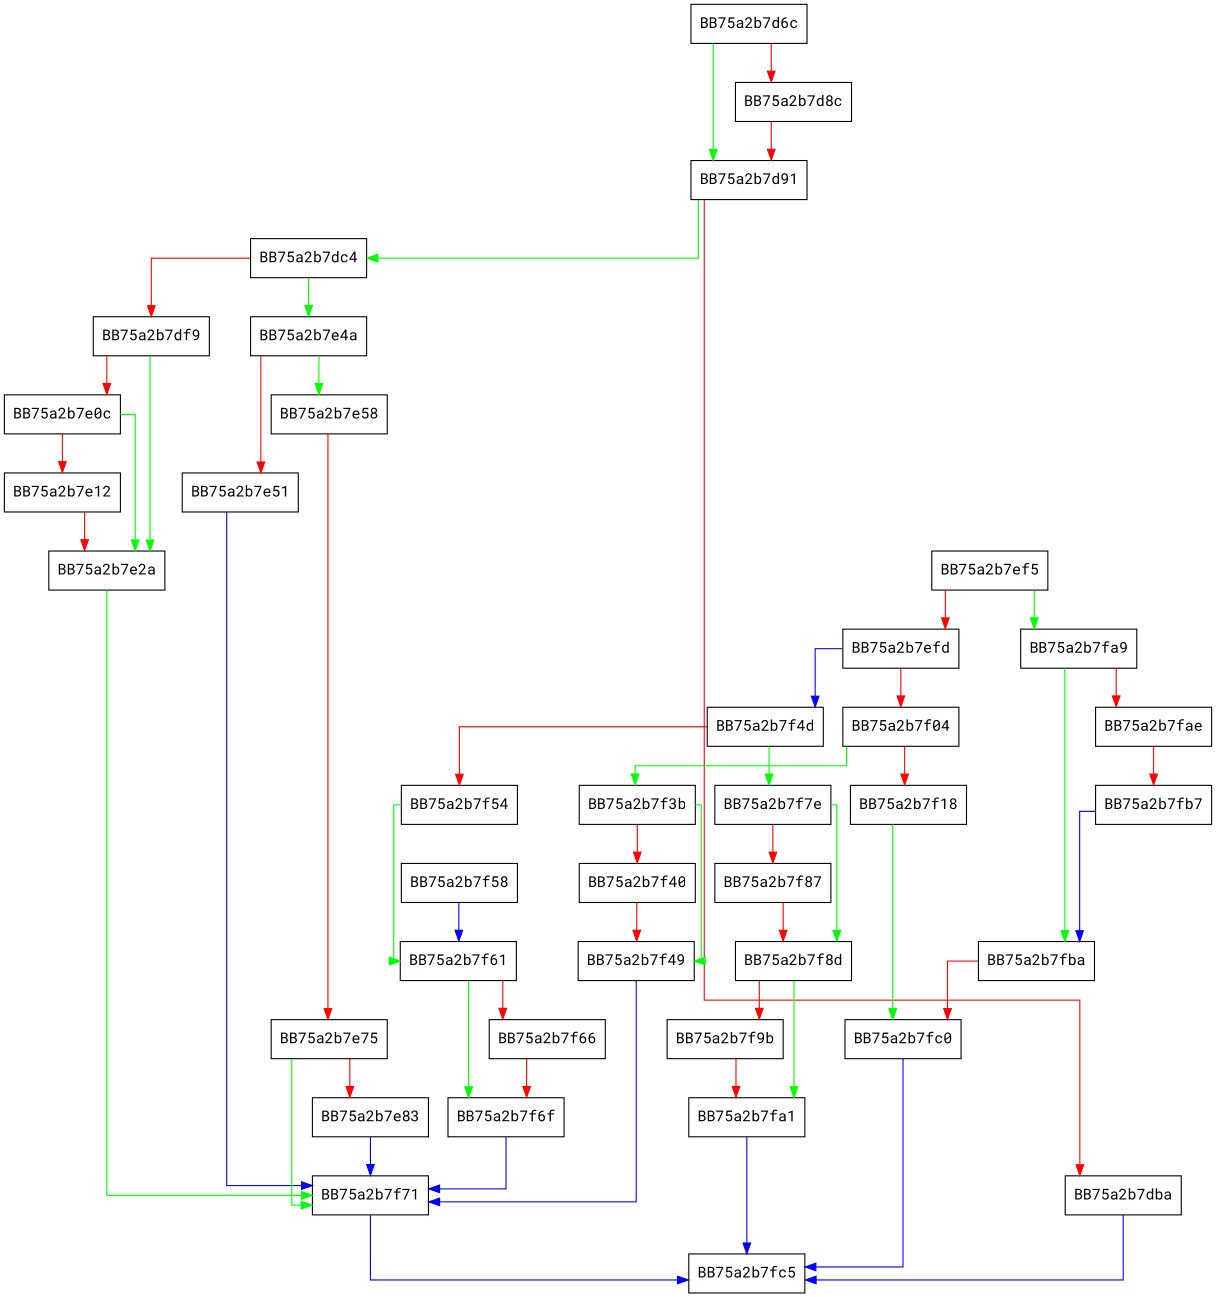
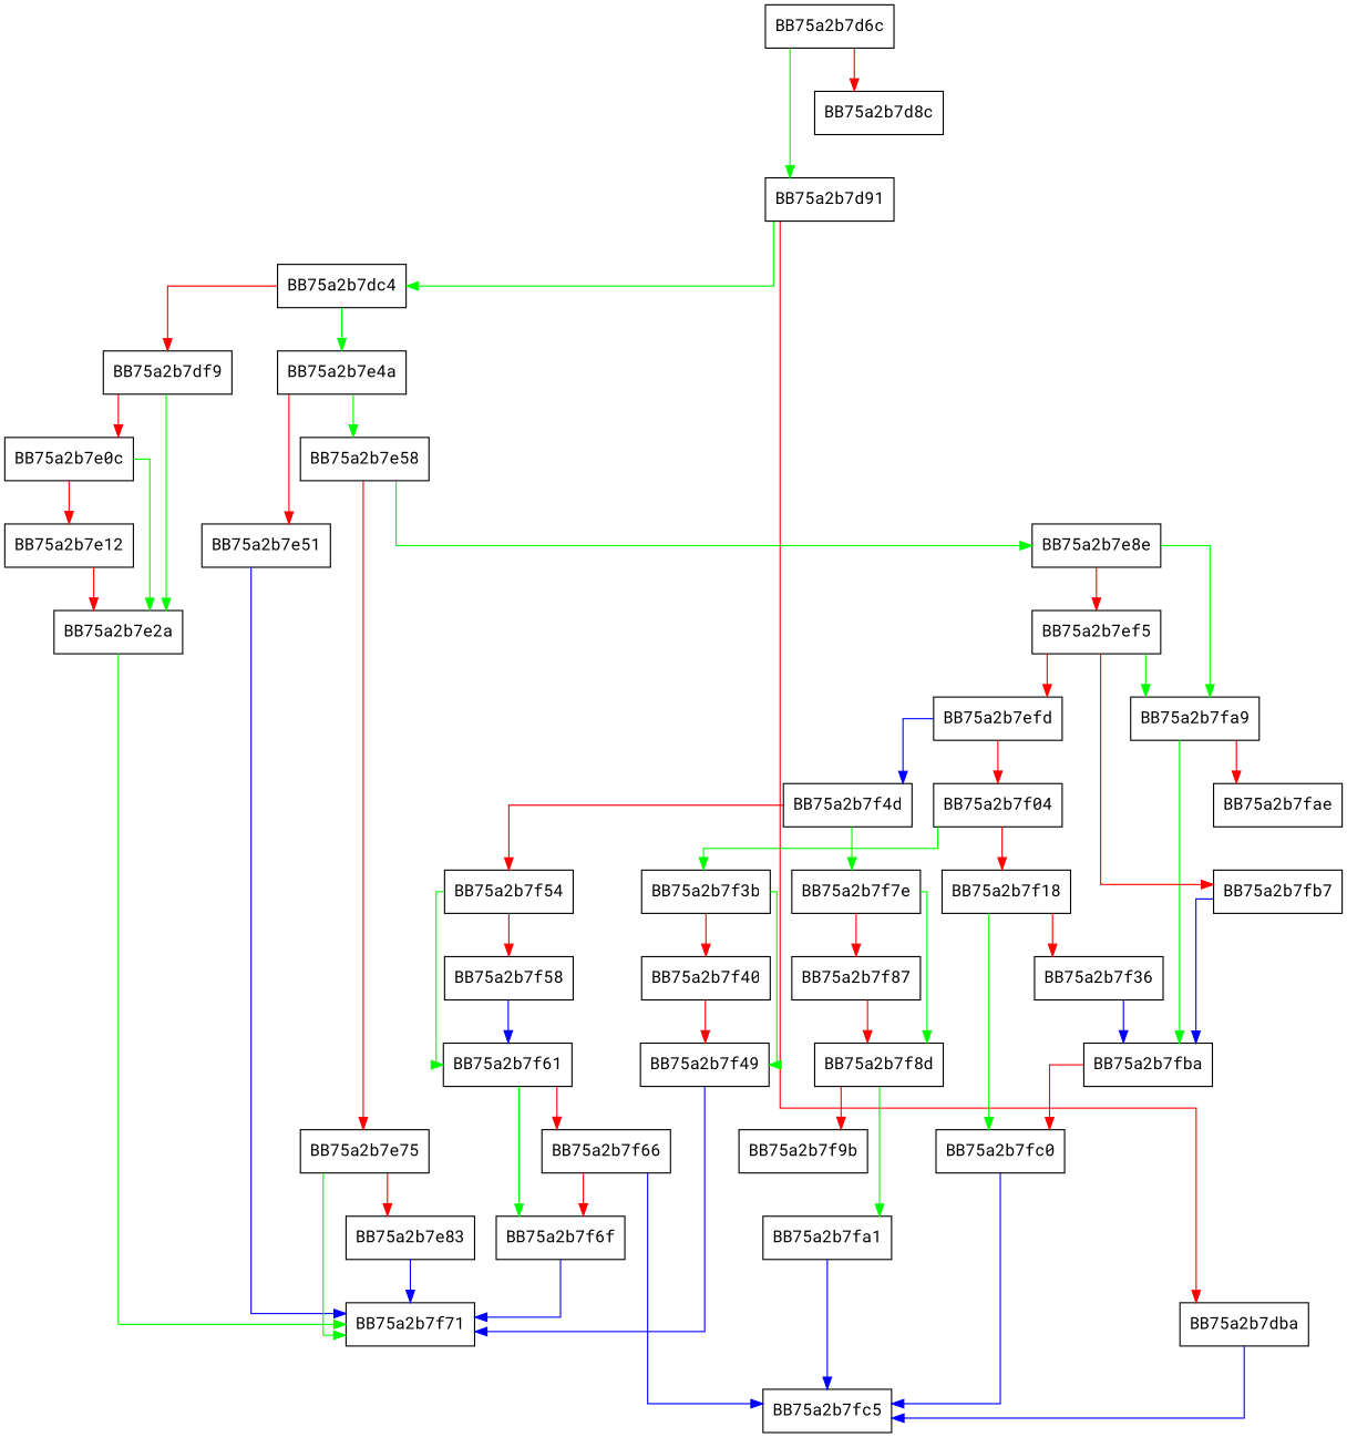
  digraph {
    fontname="Roboto Mono"
    splines=ortho
    node [fontname="Roboto Mono" shape=box]
    edge [color=red fontname="Roboto Mono"]
    BB75a2b7d6c
    BB75a2b7d91
    BB75a2b7d8c
    BB75a2b7dc4
    BB75a2b7dba
    BB75a2b7e4a
    BB75a2b7df9
    BB75a2b7fc5
    BB75a2b7e58
    BB75a2b7e51
    BB75a2b7e2a
    BB75a2b7e0c
+   BB75a2b7e8e
    BB75a2b7e75
    BB75a2b7f71
    BB75a2b7e12
    BB75a2b7fa9
    BB75a2b7ef5
    BB75a2b7e83
    BB75a2b7fae
    BB75a2b7fba
    BB75a2b7efd
    BB75a2b7fb7
    BB75a2b7f4d
    BB75a2b7f04
    BB75a2b7f7e
    BB75a2b7f54
    BB75a2b7f3b
    BB75a2b7f18
    BB75a2b7f8d
    BB75a2b7f87
    BB75a2b7f61
    BB75a2b7f58
    BB75a2b7f49
    BB75a2b7f40
    BB75a2b7fc0
+   BB75a2b7f36
    BB75a2b7fa1
    BB75a2b7f9b
    BB75a2b7f6f
    BB75a2b7f66
    BB75a2b7d6c -> BB75a2b7d91 [color=green]
    BB75a2b7d6c -> BB75a2b7d8c
    BB75a2b7d91 -> BB75a2b7dc4 [color=green]
    BB75a2b7d91 -> BB75a2b7dba
-   BB75a2b7d8c -> BB75a2b7d91
    BB75a2b7dc4 -> BB75a2b7e4a [color=green]
    BB75a2b7dc4 -> BB75a2b7df9
    BB75a2b7dba -> BB75a2b7fc5 [color=blue]
    BB75a2b7e4a -> BB75a2b7e58 [color=green]
    BB75a2b7e4a -> BB75a2b7e51
    BB75a2b7df9 -> BB75a2b7e2a [color=green]
    BB75a2b7df9 -> BB75a2b7e0c
+   BB75a2b7e58 -> BB75a2b7e8e [color=green]
    BB75a2b7e58 -> BB75a2b7e75
    BB75a2b7e51 -> BB75a2b7f71 [color=blue]
    BB75a2b7e2a -> BB75a2b7f71 [color=green]
    BB75a2b7e0c -> BB75a2b7e2a [color=green]
    BB75a2b7e0c -> BB75a2b7e12
+   BB75a2b7e8e -> BB75a2b7fa9 [color=green]
+   BB75a2b7e8e -> BB75a2b7ef5
    BB75a2b7e75 -> BB75a2b7f71 [color=green]
    BB75a2b7e75 -> BB75a2b7e83
-   BB75a2b7f71 -> BB75a2b7fc5 [color=blue]
+   BB75a2b7f66 -> BB75a2b7fc5 [color=blue]
    BB75a2b7e12 -> BB75a2b7e2a
    BB75a2b7fa9 -> BB75a2b7fae
    BB75a2b7fa9 -> BB75a2b7fba [color=green]
    BB75a2b7ef5 -> BB75a2b7fa9 [color=green]
    BB75a2b7ef5 -> BB75a2b7efd
    BB75a2b7e83 -> BB75a2b7f71 [color=blue]
-   BB75a2b7fae -> BB75a2b7fb7
+   BB75a2b7ef5 -> BB75a2b7fb7
    BB75a2b7fba -> BB75a2b7fc0
    BB75a2b7efd -> BB75a2b7f4d [color=blue]
    BB75a2b7efd -> BB75a2b7f04
    BB75a2b7fb7 -> BB75a2b7fba [color=blue]
    BB75a2b7f4d -> BB75a2b7f7e [color=green]
    BB75a2b7f4d -> BB75a2b7f54
    BB75a2b7f04 -> BB75a2b7f3b [color=green]
    BB75a2b7f04 -> BB75a2b7f18
    BB75a2b7f7e -> BB75a2b7f8d [color=green]
    BB75a2b7f7e -> BB75a2b7f87
    BB75a2b7f54 -> BB75a2b7f61 [color=green]
+   BB75a2b7f54 -> BB75a2b7f58
    BB75a2b7f3b -> BB75a2b7f49 [color=green]
    BB75a2b7f3b -> BB75a2b7f40
    BB75a2b7f18 -> BB75a2b7fc0 [color=green]
+   BB75a2b7f18 -> BB75a2b7f36
    BB75a2b7f8d -> BB75a2b7fa1 [color=green]
    BB75a2b7f8d -> BB75a2b7f9b
    BB75a2b7f87 -> BB75a2b7f8d
    BB75a2b7f61 -> BB75a2b7f6f [color=green]
    BB75a2b7f61 -> BB75a2b7f66
    BB75a2b7f58 -> BB75a2b7f61 [color=blue]
    BB75a2b7f49 -> BB75a2b7f71 [color=blue]
    BB75a2b7f40 -> BB75a2b7f49
    BB75a2b7fc0 -> BB75a2b7fc5 [color=blue]
+   BB75a2b7f36 -> BB75a2b7fba [color=blue]
    BB75a2b7fa1 -> BB75a2b7fc5 [color=blue]
-   BB75a2b7f9b -> BB75a2b7fa1
    BB75a2b7f6f -> BB75a2b7f71 [color=blue]
    BB75a2b7f66 -> BB75a2b7f6f
  }
